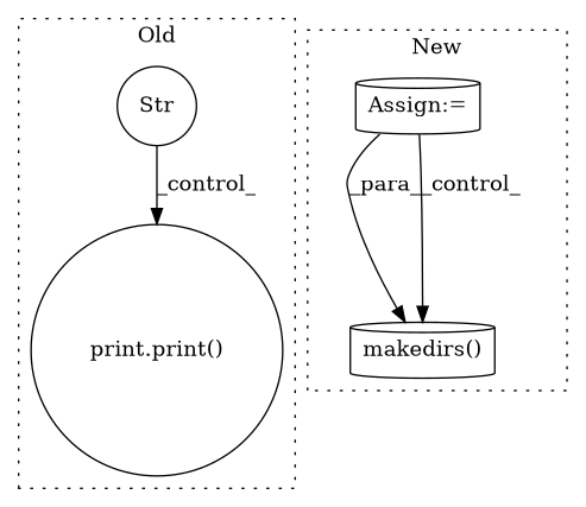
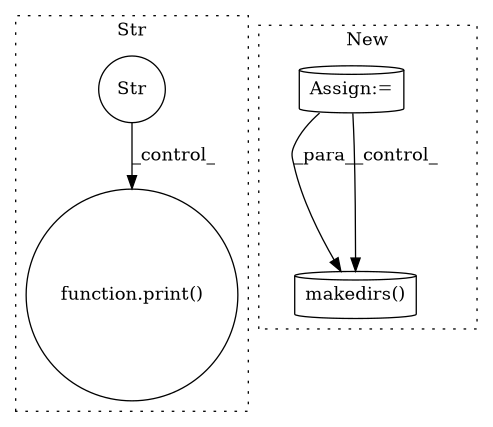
  digraph {
    node [a=75 shape=circle]
-   n1 [l="15,6" label="print.print()" s="4372,4632"]
+   n1 [l="15,6" label="function.print()" s="4372,4632"]
    n2 [a=66 l=245 label=Str s=4387]
    n3 [l="12,16" label="makedirs()" s="4827,4850" shape=cylinder]
    n4 [a=68 l=3 label="Assign:=" s=4464 shape=cylinder]
    subgraph cluster_1 {
-     label=Old
+     label=Str
      style=dotted
      n1
      n2
    }
    subgraph cluster_2 {
      label=New
      style=dotted
      n3
      n4
    }
    n2 -> n1 [label=_control_]
    n4 -> n3 [label=_para_]
    n4 -> n3 [label=_control_]
  }
